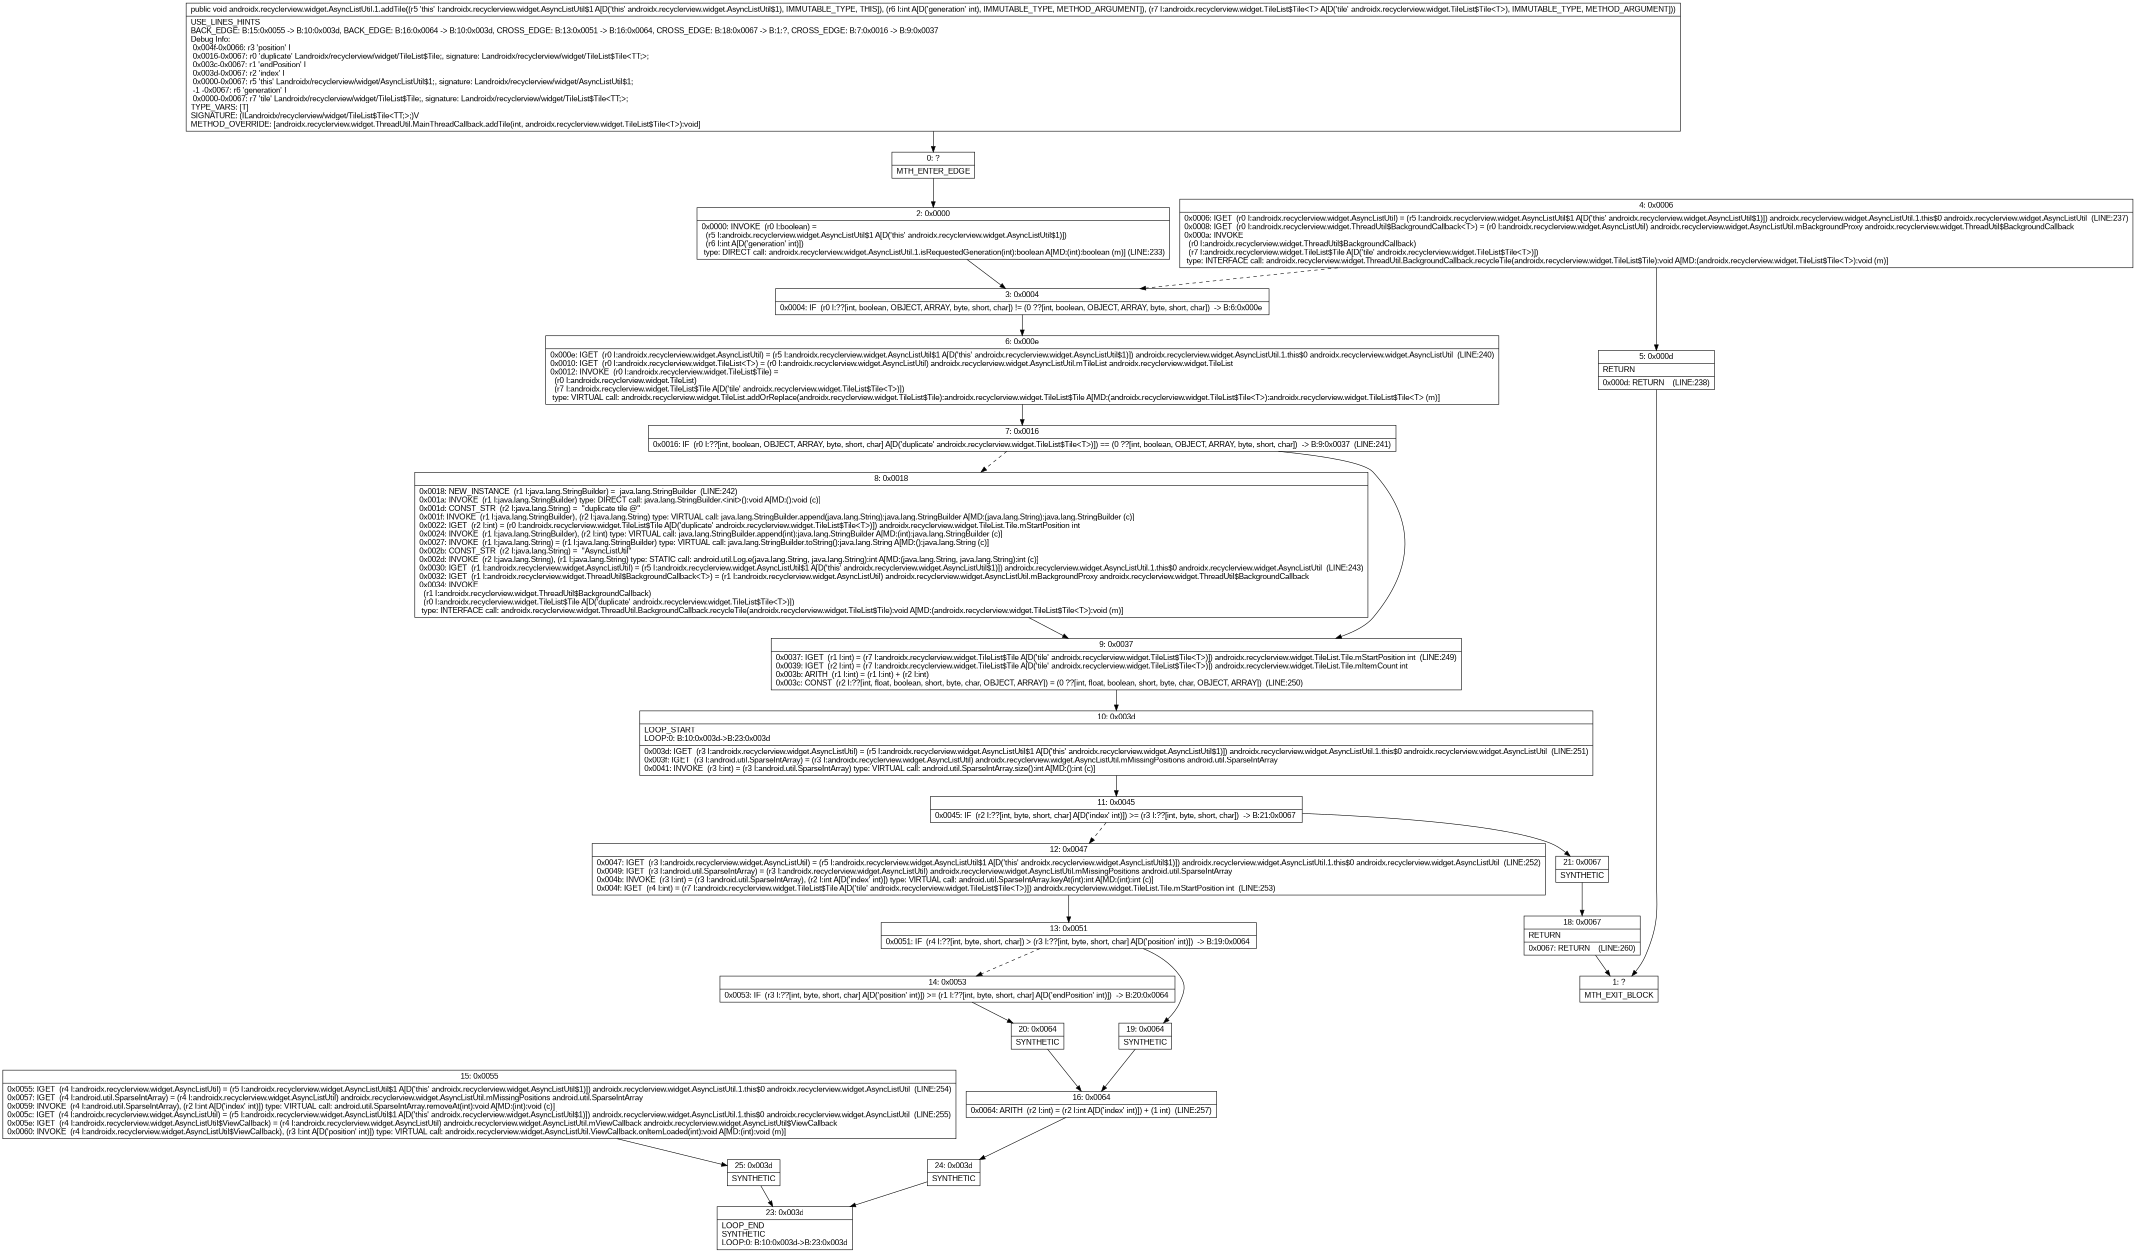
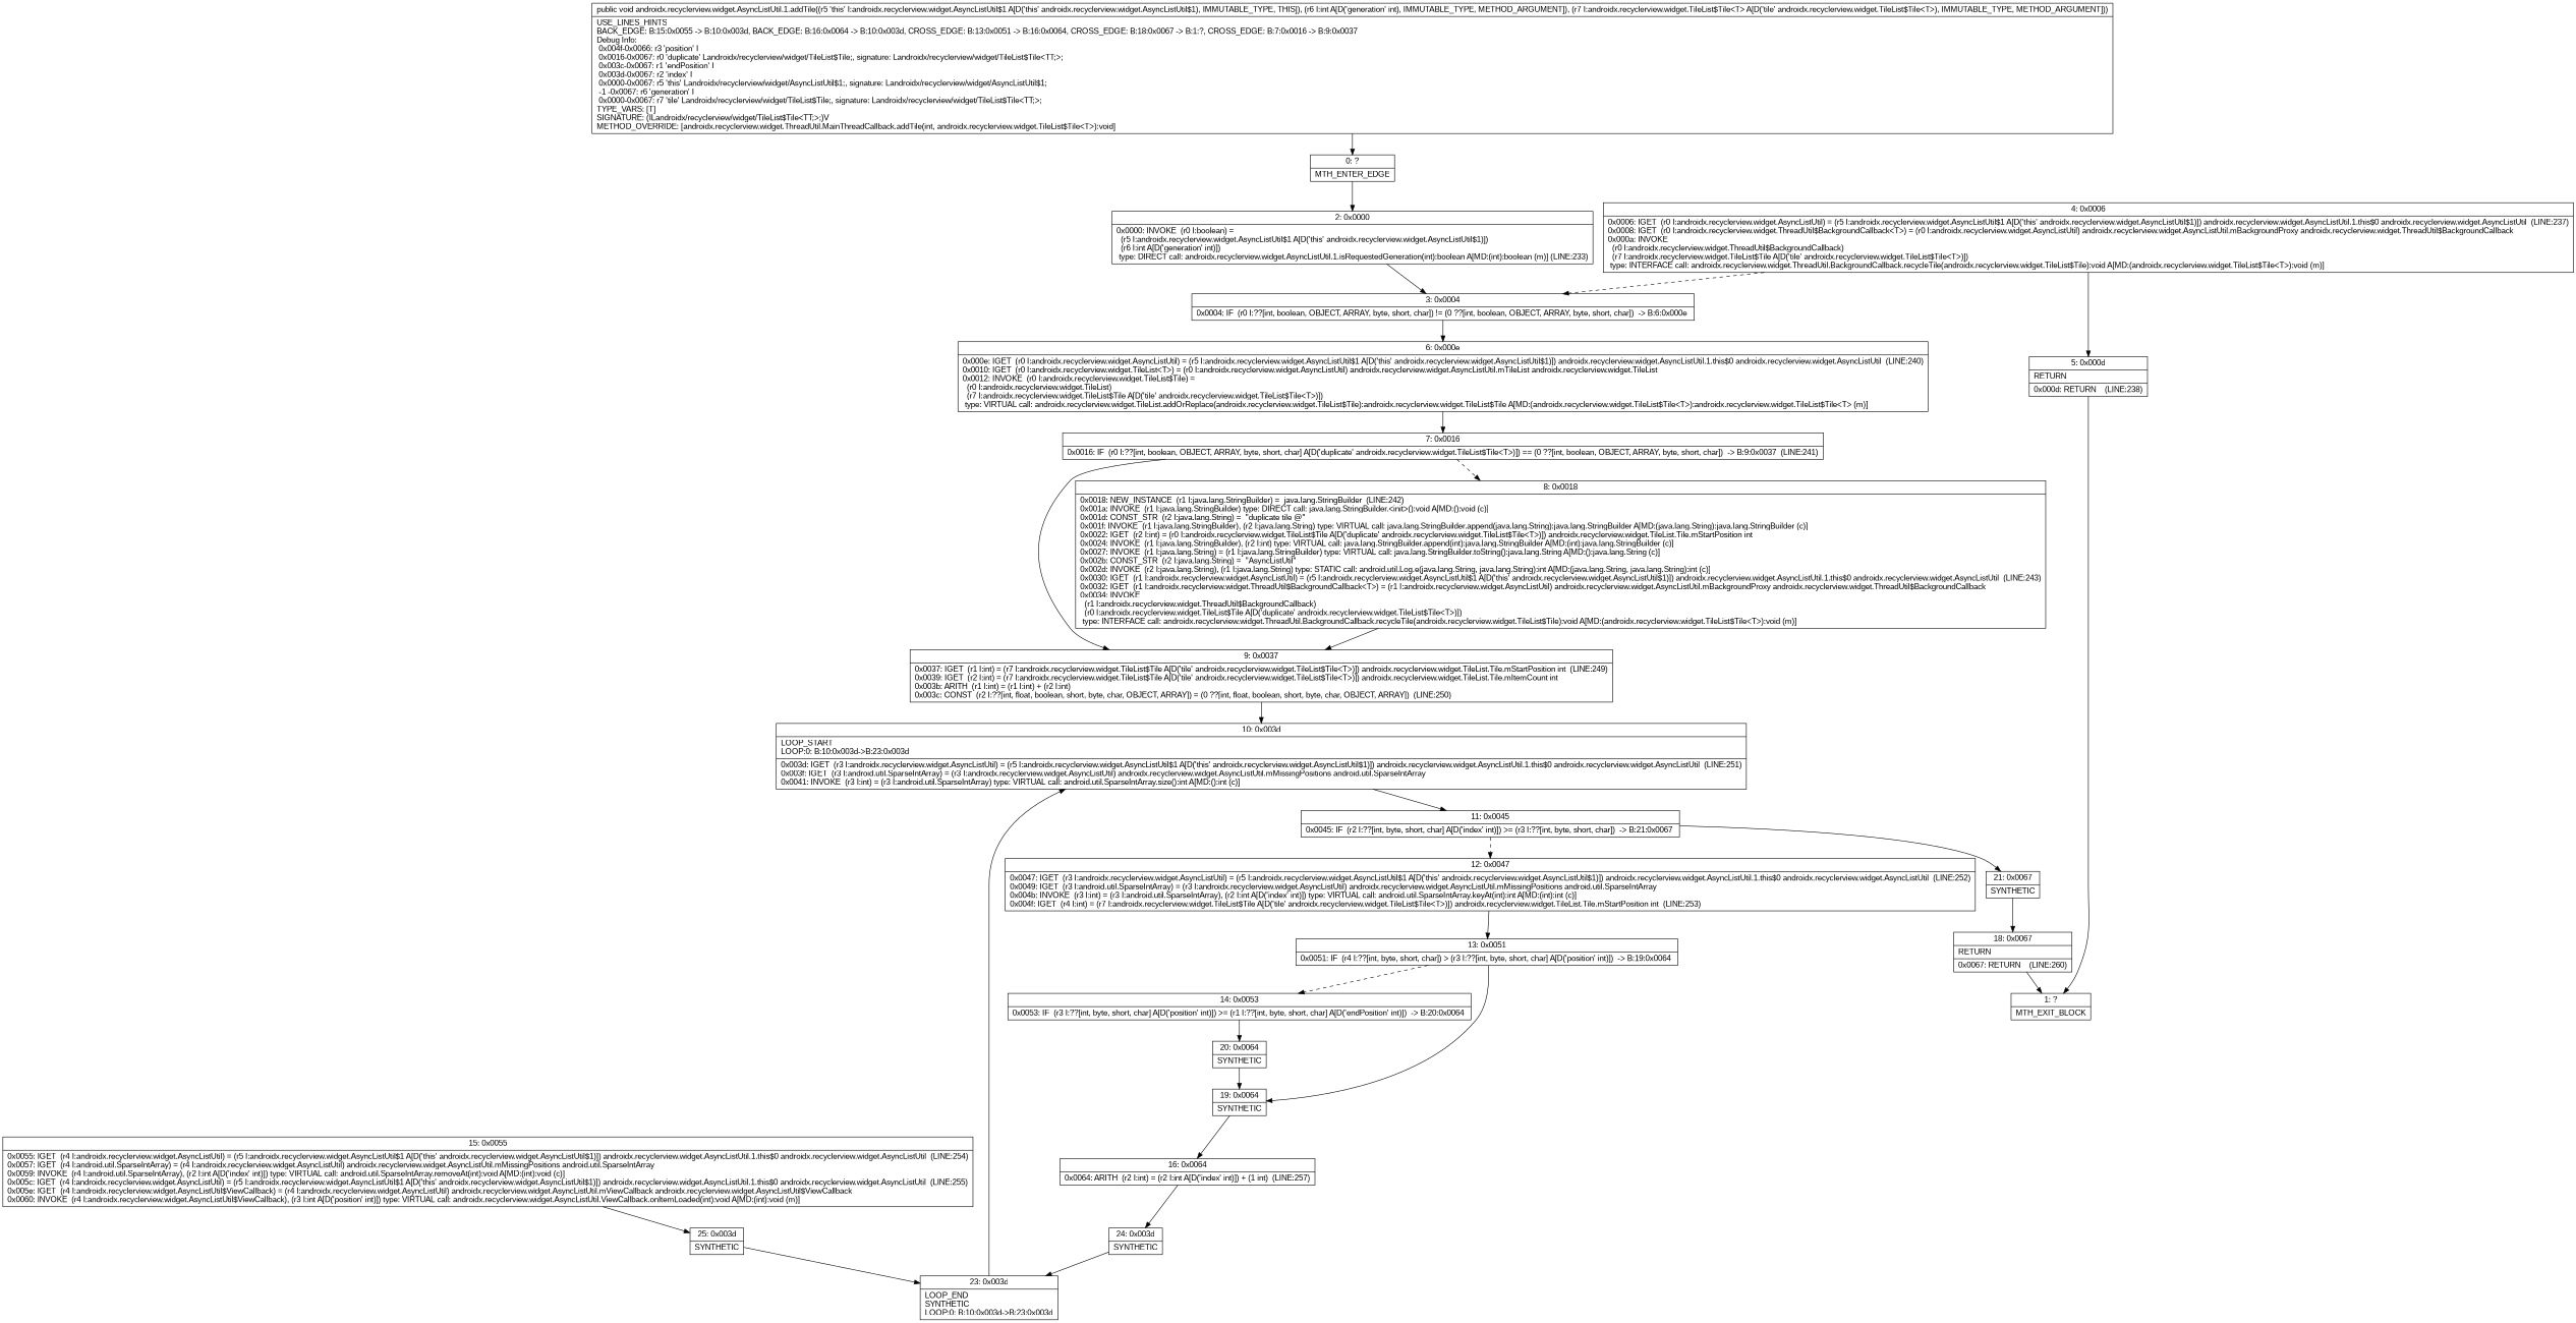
  digraph {
    fontname="Liberation Sans"
    node [fontname="Liberation Sans" shape=record]
    edge [fontname="Liberation Sans"]
    n1 [label="{0\:\ ?|MTH_ENTER_EDGE\l}"]
    n2 [label="{2\:\ 0x0000|0x0000: INVOKE  (r0 I:boolean) = \l  (r5 I:androidx.recyclerview.widget.AsyncListUtil$1 A[D('this' androidx.recyclerview.widget.AsyncListUtil$1)])\l  (r6 I:int A[D('generation' int)])\l type: DIRECT call: androidx.recyclerview.widget.AsyncListUtil.1.isRequestedGeneration(int):boolean A[MD:(int):boolean (m)] (LINE:233)\l}"]
    n3 [label="{3\:\ 0x0004|0x0004: IF  (r0 I:??[int, boolean, OBJECT, ARRAY, byte, short, char]) != (0 ??[int, boolean, OBJECT, ARRAY, byte, short, char])  \-\> B:6:0x000e \l}"]
    n4 [label="{6\:\ 0x000e|0x000e: IGET  (r0 I:androidx.recyclerview.widget.AsyncListUtil) = (r5 I:androidx.recyclerview.widget.AsyncListUtil$1 A[D('this' androidx.recyclerview.widget.AsyncListUtil$1)]) androidx.recyclerview.widget.AsyncListUtil.1.this$0 androidx.recyclerview.widget.AsyncListUtil  (LINE:240)\l0x0010: IGET  (r0 I:androidx.recyclerview.widget.TileList\<T\>) = (r0 I:androidx.recyclerview.widget.AsyncListUtil) androidx.recyclerview.widget.AsyncListUtil.mTileList androidx.recyclerview.widget.TileList \l0x0012: INVOKE  (r0 I:androidx.recyclerview.widget.TileList$Tile) = \l  (r0 I:androidx.recyclerview.widget.TileList)\l  (r7 I:androidx.recyclerview.widget.TileList$Tile A[D('tile' androidx.recyclerview.widget.TileList$Tile\<T\>)])\l type: VIRTUAL call: androidx.recyclerview.widget.TileList.addOrReplace(androidx.recyclerview.widget.TileList$Tile):androidx.recyclerview.widget.TileList$Tile A[MD:(androidx.recyclerview.widget.TileList$Tile\<T\>):androidx.recyclerview.widget.TileList$Tile\<T\> (m)]\l}"]
    n5 [label="{4\:\ 0x0006|0x0006: IGET  (r0 I:androidx.recyclerview.widget.AsyncListUtil) = (r5 I:androidx.recyclerview.widget.AsyncListUtil$1 A[D('this' androidx.recyclerview.widget.AsyncListUtil$1)]) androidx.recyclerview.widget.AsyncListUtil.1.this$0 androidx.recyclerview.widget.AsyncListUtil  (LINE:237)\l0x0008: IGET  (r0 I:androidx.recyclerview.widget.ThreadUtil$BackgroundCallback\<T\>) = (r0 I:androidx.recyclerview.widget.AsyncListUtil) androidx.recyclerview.widget.AsyncListUtil.mBackgroundProxy androidx.recyclerview.widget.ThreadUtil$BackgroundCallback \l0x000a: INVOKE  \l  (r0 I:androidx.recyclerview.widget.ThreadUtil$BackgroundCallback)\l  (r7 I:androidx.recyclerview.widget.TileList$Tile A[D('tile' androidx.recyclerview.widget.TileList$Tile\<T\>)])\l type: INTERFACE call: androidx.recyclerview.widget.ThreadUtil.BackgroundCallback.recycleTile(androidx.recyclerview.widget.TileList$Tile):void A[MD:(androidx.recyclerview.widget.TileList$Tile\<T\>):void (m)]\l}"]
    n6 [label="{5\:\ 0x000d|RETURN\l|0x000d: RETURN    (LINE:238)\l}"]
    n7 [label="{7\:\ 0x0016|0x0016: IF  (r0 I:??[int, boolean, OBJECT, ARRAY, byte, short, char] A[D('duplicate' androidx.recyclerview.widget.TileList$Tile\<T\>)]) == (0 ??[int, boolean, OBJECT, ARRAY, byte, short, char])  \-\> B:9:0x0037  (LINE:241)\l}"]
    n8 [label="{1\:\ ?|MTH_EXIT_BLOCK\l}"]
    n9 [label="{8\:\ 0x0018|0x0018: NEW_INSTANCE  (r1 I:java.lang.StringBuilder) =  java.lang.StringBuilder  (LINE:242)\l0x001a: INVOKE  (r1 I:java.lang.StringBuilder) type: DIRECT call: java.lang.StringBuilder.\<init\>():void A[MD:():void (c)]\l0x001d: CONST_STR  (r2 I:java.lang.String) =  \"duplicate tile @\" \l0x001f: INVOKE  (r1 I:java.lang.StringBuilder), (r2 I:java.lang.String) type: VIRTUAL call: java.lang.StringBuilder.append(java.lang.String):java.lang.StringBuilder A[MD:(java.lang.String):java.lang.StringBuilder (c)]\l0x0022: IGET  (r2 I:int) = (r0 I:androidx.recyclerview.widget.TileList$Tile A[D('duplicate' androidx.recyclerview.widget.TileList$Tile\<T\>)]) androidx.recyclerview.widget.TileList.Tile.mStartPosition int \l0x0024: INVOKE  (r1 I:java.lang.StringBuilder), (r2 I:int) type: VIRTUAL call: java.lang.StringBuilder.append(int):java.lang.StringBuilder A[MD:(int):java.lang.StringBuilder (c)]\l0x0027: INVOKE  (r1 I:java.lang.String) = (r1 I:java.lang.StringBuilder) type: VIRTUAL call: java.lang.StringBuilder.toString():java.lang.String A[MD:():java.lang.String (c)]\l0x002b: CONST_STR  (r2 I:java.lang.String) =  \"AsyncListUtil\" \l0x002d: INVOKE  (r2 I:java.lang.String), (r1 I:java.lang.String) type: STATIC call: android.util.Log.e(java.lang.String, java.lang.String):int A[MD:(java.lang.String, java.lang.String):int (c)]\l0x0030: IGET  (r1 I:androidx.recyclerview.widget.AsyncListUtil) = (r5 I:androidx.recyclerview.widget.AsyncListUtil$1 A[D('this' androidx.recyclerview.widget.AsyncListUtil$1)]) androidx.recyclerview.widget.AsyncListUtil.1.this$0 androidx.recyclerview.widget.AsyncListUtil  (LINE:243)\l0x0032: IGET  (r1 I:androidx.recyclerview.widget.ThreadUtil$BackgroundCallback\<T\>) = (r1 I:androidx.recyclerview.widget.AsyncListUtil) androidx.recyclerview.widget.AsyncListUtil.mBackgroundProxy androidx.recyclerview.widget.ThreadUtil$BackgroundCallback \l0x0034: INVOKE  \l  (r1 I:androidx.recyclerview.widget.ThreadUtil$BackgroundCallback)\l  (r0 I:androidx.recyclerview.widget.TileList$Tile A[D('duplicate' androidx.recyclerview.widget.TileList$Tile\<T\>)])\l type: INTERFACE call: androidx.recyclerview.widget.ThreadUtil.BackgroundCallback.recycleTile(androidx.recyclerview.widget.TileList$Tile):void A[MD:(androidx.recyclerview.widget.TileList$Tile\<T\>):void (m)]\l}"]
    n10 [label="{9\:\ 0x0037|0x0037: IGET  (r1 I:int) = (r7 I:androidx.recyclerview.widget.TileList$Tile A[D('tile' androidx.recyclerview.widget.TileList$Tile\<T\>)]) androidx.recyclerview.widget.TileList.Tile.mStartPosition int  (LINE:249)\l0x0039: IGET  (r2 I:int) = (r7 I:androidx.recyclerview.widget.TileList$Tile A[D('tile' androidx.recyclerview.widget.TileList$Tile\<T\>)]) androidx.recyclerview.widget.TileList.Tile.mItemCount int \l0x003b: ARITH  (r1 I:int) = (r1 I:int) + (r2 I:int) \l0x003c: CONST  (r2 I:??[int, float, boolean, short, byte, char, OBJECT, ARRAY]) = (0 ??[int, float, boolean, short, byte, char, OBJECT, ARRAY])  (LINE:250)\l}"]
    n11 [label="{10\:\ 0x003d|LOOP_START\lLOOP:0: B:10:0x003d\-\>B:23:0x003d\l|0x003d: IGET  (r3 I:androidx.recyclerview.widget.AsyncListUtil) = (r5 I:androidx.recyclerview.widget.AsyncListUtil$1 A[D('this' androidx.recyclerview.widget.AsyncListUtil$1)]) androidx.recyclerview.widget.AsyncListUtil.1.this$0 androidx.recyclerview.widget.AsyncListUtil  (LINE:251)\l0x003f: IGET  (r3 I:android.util.SparseIntArray) = (r3 I:androidx.recyclerview.widget.AsyncListUtil) androidx.recyclerview.widget.AsyncListUtil.mMissingPositions android.util.SparseIntArray \l0x0041: INVOKE  (r3 I:int) = (r3 I:android.util.SparseIntArray) type: VIRTUAL call: android.util.SparseIntArray.size():int A[MD:():int (c)]\l}"]
    n12 [label="{11\:\ 0x0045|0x0045: IF  (r2 I:??[int, byte, short, char] A[D('index' int)]) \>= (r3 I:??[int, byte, short, char])  \-\> B:21:0x0067 \l}"]
    n13 [label="{12\:\ 0x0047|0x0047: IGET  (r3 I:androidx.recyclerview.widget.AsyncListUtil) = (r5 I:androidx.recyclerview.widget.AsyncListUtil$1 A[D('this' androidx.recyclerview.widget.AsyncListUtil$1)]) androidx.recyclerview.widget.AsyncListUtil.1.this$0 androidx.recyclerview.widget.AsyncListUtil  (LINE:252)\l0x0049: IGET  (r3 I:android.util.SparseIntArray) = (r3 I:androidx.recyclerview.widget.AsyncListUtil) androidx.recyclerview.widget.AsyncListUtil.mMissingPositions android.util.SparseIntArray \l0x004b: INVOKE  (r3 I:int) = (r3 I:android.util.SparseIntArray), (r2 I:int A[D('index' int)]) type: VIRTUAL call: android.util.SparseIntArray.keyAt(int):int A[MD:(int):int (c)]\l0x004f: IGET  (r4 I:int) = (r7 I:androidx.recyclerview.widget.TileList$Tile A[D('tile' androidx.recyclerview.widget.TileList$Tile\<T\>)]) androidx.recyclerview.widget.TileList.Tile.mStartPosition int  (LINE:253)\l}"]
    n14 [label="{21\:\ 0x0067|SYNTHETIC\l}"]
    n15 [label="{13\:\ 0x0051|0x0051: IF  (r4 I:??[int, byte, short, char]) \> (r3 I:??[int, byte, short, char] A[D('position' int)])  \-\> B:19:0x0064 \l}"]
    n16 [label="{18\:\ 0x0067|RETURN\l|0x0067: RETURN    (LINE:260)\l}"]
    n17 [label="{14\:\ 0x0053|0x0053: IF  (r3 I:??[int, byte, short, char] A[D('position' int)]) \>= (r1 I:??[int, byte, short, char] A[D('endPosition' int)])  \-\> B:20:0x0064 \l}"]
    n18 [label="{19\:\ 0x0064|SYNTHETIC\l}"]
    n19 [label="{20\:\ 0x0064|SYNTHETIC\l}"]
    n20 [label="{16\:\ 0x0064|0x0064: ARITH  (r2 I:int) = (r2 I:int A[D('index' int)]) + (1 int)  (LINE:257)\l}"]
    n21 [label="{24\:\ 0x003d|SYNTHETIC\l}"]
    n22 [label="{23\:\ 0x003d|LOOP_END\lSYNTHETIC\lLOOP:0: B:10:0x003d\-\>B:23:0x003d\l}"]
    n23 [label="{15\:\ 0x0055|0x0055: IGET  (r4 I:androidx.recyclerview.widget.AsyncListUtil) = (r5 I:androidx.recyclerview.widget.AsyncListUtil$1 A[D('this' androidx.recyclerview.widget.AsyncListUtil$1)]) androidx.recyclerview.widget.AsyncListUtil.1.this$0 androidx.recyclerview.widget.AsyncListUtil  (LINE:254)\l0x0057: IGET  (r4 I:android.util.SparseIntArray) = (r4 I:androidx.recyclerview.widget.AsyncListUtil) androidx.recyclerview.widget.AsyncListUtil.mMissingPositions android.util.SparseIntArray \l0x0059: INVOKE  (r4 I:android.util.SparseIntArray), (r2 I:int A[D('index' int)]) type: VIRTUAL call: android.util.SparseIntArray.removeAt(int):void A[MD:(int):void (c)]\l0x005c: IGET  (r4 I:androidx.recyclerview.widget.AsyncListUtil) = (r5 I:androidx.recyclerview.widget.AsyncListUtil$1 A[D('this' androidx.recyclerview.widget.AsyncListUtil$1)]) androidx.recyclerview.widget.AsyncListUtil.1.this$0 androidx.recyclerview.widget.AsyncListUtil  (LINE:255)\l0x005e: IGET  (r4 I:androidx.recyclerview.widget.AsyncListUtil$ViewCallback) = (r4 I:androidx.recyclerview.widget.AsyncListUtil) androidx.recyclerview.widget.AsyncListUtil.mViewCallback androidx.recyclerview.widget.AsyncListUtil$ViewCallback \l0x0060: INVOKE  (r4 I:androidx.recyclerview.widget.AsyncListUtil$ViewCallback), (r3 I:int A[D('position' int)]) type: VIRTUAL call: androidx.recyclerview.widget.AsyncListUtil.ViewCallback.onItemLoaded(int):void A[MD:(int):void (m)]\l}"]
    n24 [label="{25\:\ 0x003d|SYNTHETIC\l}"]
    n25 [label="{public void androidx.recyclerview.widget.AsyncListUtil.1.addTile((r5 'this' I:androidx.recyclerview.widget.AsyncListUtil$1 A[D('this' androidx.recyclerview.widget.AsyncListUtil$1), IMMUTABLE_TYPE, THIS]), (r6 I:int A[D('generation' int), IMMUTABLE_TYPE, METHOD_ARGUMENT]), (r7 I:androidx.recyclerview.widget.TileList$Tile\<T\> A[D('tile' androidx.recyclerview.widget.TileList$Tile\<T\>), IMMUTABLE_TYPE, METHOD_ARGUMENT]))  | USE_LINES_HINTS\lBACK_EDGE: B:15:0x0055 \-\> B:10:0x003d, BACK_EDGE: B:16:0x0064 \-\> B:10:0x003d, CROSS_EDGE: B:13:0x0051 \-\> B:16:0x0064, CROSS_EDGE: B:18:0x0067 \-\> B:1:?, CROSS_EDGE: B:7:0x0016 \-\> B:9:0x0037\lDebug Info:\l  0x004f\-0x0066: r3 'position' I\l  0x0016\-0x0067: r0 'duplicate' Landroidx\/recyclerview\/widget\/TileList$Tile;, signature: Landroidx\/recyclerview\/widget\/TileList$Tile\<TT;\>;\l  0x003c\-0x0067: r1 'endPosition' I\l  0x003d\-0x0067: r2 'index' I\l  0x0000\-0x0067: r5 'this' Landroidx\/recyclerview\/widget\/AsyncListUtil$1;, signature: Landroidx\/recyclerview\/widget\/AsyncListUtil$1;\l  \-1 \-0x0067: r6 'generation' I\l  0x0000\-0x0067: r7 'tile' Landroidx\/recyclerview\/widget\/TileList$Tile;, signature: Landroidx\/recyclerview\/widget\/TileList$Tile\<TT;\>;\lTYPE_VARS: [T]\lSIGNATURE: (ILandroidx\/recyclerview\/widget\/TileList$Tile\<TT;\>;)V\lMETHOD_OVERRIDE: [androidx.recyclerview.widget.ThreadUtil.MainThreadCallback.addTile(int, androidx.recyclerview.widget.TileList$Tile\<T\>):void]\l}"]
    n1 -> n2
    n2 -> n3
    n3 -> n4
    n4 -> n7
    n5 -> n3 [style=dashed]
    n5 -> n6
    n6 -> n8
    n7 -> n9 [style=dashed]
    n7 -> n10
    n9 -> n10
    n10 -> n11
    n11 -> n12
    n12 -> n13 [style=dashed]
    n12 -> n14
    n13 -> n15
    n14 -> n16
    n15 -> n17 [style=dashed]
    n15 -> n18
    n16 -> n8
    n17 -> n19
    n18 -> n20
-   n19 -> n20
+   n19 -> n18
    n20 -> n21
    n21 -> n22
+   n22 -> n11
    n23 -> n24
    n24 -> n22
    n25 -> n1
  }
